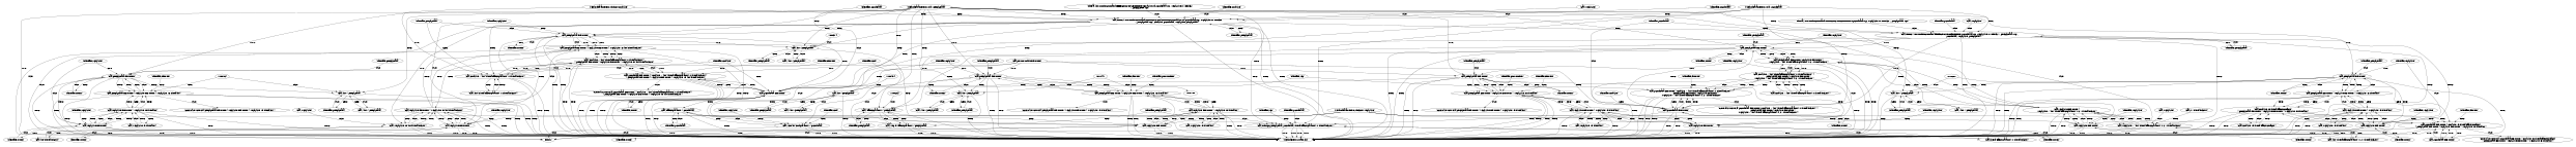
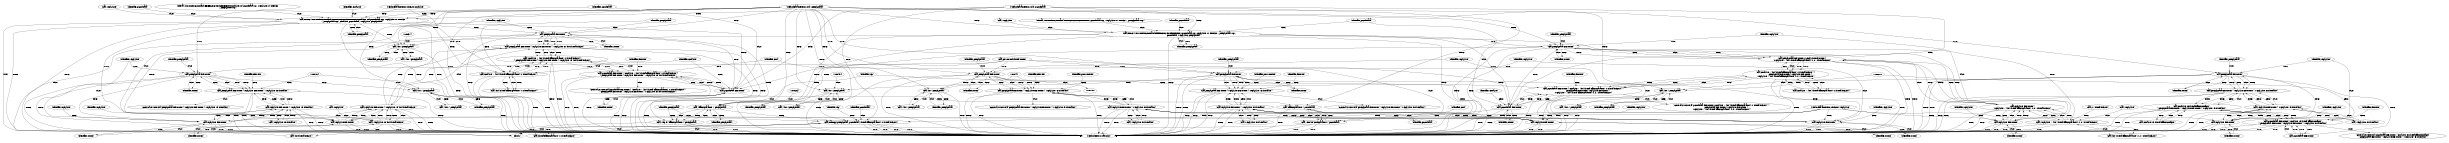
  digraph {
    n1 [label="(MethodParameterIn,void *pReplyData)"]
    n2 [label="(Call,pReplyData == NULL)"]
    n3 [label="(Call,(int *) pReplyData)"]
    n4 [label="(Call,pReplyData == NULL)"]
    n5 [label="(Call,(int *) pReplyData)"]
    n6 [label="(Call,ALOGV(\"Downmix_Command EFFECT_CMD_GET_PARAM pCmdData %p, *replySize %\" PRIu32 \", pReplyData: %p\",\n                pCmdData, *replySize, pReplyData))"]
    n7 [label="(Call,pReplyData == NULL)"]
    n8 [label="(Call,(effect_param_t *) pReplyData)"]
    n9 [label="(Call,memcpy(pReplyData, pCmdData, sizeof(effect_param_t) + sizeof(int32_t)))"]
    n10 [label="(Call,ALOGV(\"Downmix_Command EFFECT_CMD_SET_PARAM cmdSize %d pCmdData %p, *replySize %\" PRIu32\n \", pReplyData %p\", cmdSize, pCmdData, *replySize, pReplyData))"]
    n11 [label="(Call,pReplyData == NULL)"]
    n12 [label="(Call,(int *)pReplyData)"]
    n13 [label="(Call,pReplyData == NULL)"]
    n14 [label="(Call,(int *)pReplyData)"]
    n15 [label="(Call,pReplyData == NULL)"]
    n16 [label="(Call,(int *)pReplyData)"]
    n17 [label="(MethodReturn,static int)"]
    n18 [label="(Call,pReplyData == NULL || replySize == NULL || *replySize != sizeof(int))"]
    n19 [label="(Call,replySize == NULL)"]
    n20 [label="(Identifier,NULL)"]
    n21 [label="(Identifier,pReplyData)"]
    n22 [label="(Call,*(int *) pReplyData)"]
    n23 [label="(Call,pReplyData == NULL || replySize == NULL || *replySize != sizeof(int))"]
    n24 [label="(Call,replySize == NULL)"]
    n25 [label="(Identifier,NULL)"]
    n26 [label="(Identifier,pReplyData)"]
    n27 [label="(Call,*(int *) pReplyData)"]
    n28 [label="(Call,pCmdData == NULL)"]
    n29 [label="(Call,*replySize < (int) sizeof(effect_param_t) + 2 * sizeof(int32_t))"]
    n30 [label="(Block,)"]
    n31 [label="(Identifier,pReplyData)"]
    n32 [label="(Call,pReplyData == NULL || replySize == NULL ||\n *replySize < (int) sizeof(effect_param_t) + 2 * sizeof(int32_t))"]
    n33 [label="(Call,replySize == NULL)"]
    n34 [label="(Identifier,NULL)"]
    n35 [label="(Call,*rep = (effect_param_t *) pReplyData)"]
    n36 [label="(Identifier,pReplyData)"]
    n37 [label="(Call,sizeof(effect_param_t) + sizeof(int32_t))"]
    n38 [label="(Call,pCmdData == NULL)"]
    n39 [label="(Call,cmdSize < (int)(sizeof(effect_param_t) + sizeof(int32_t)))"]
    n40 [label="(Call,*replySize != (int)sizeof(int32_t))"]
    n41 [label="(Identifier,pReplyData)"]
    n42 [label="(Call,pReplyData == NULL || replySize == NULL || *replySize != (int)sizeof(int32_t))"]
    n43 [label="(Call,replySize == NULL)"]
    n44 [label="(Identifier,NULL)"]
    n45 [label="(Call,*(int *)pReplyData)"]
    n46 [label="(Identifier,pReplyData)"]
    n47 [label="(Call,pReplyData == NULL || replySize == NULL || *replySize != sizeof(int))"]
    n48 [label="(Call,replySize == NULL)"]
    n49 [label="(Identifier,NULL)"]
    n50 [label="(Call,*(int *)pReplyData)"]
    n51 [label="(Identifier,pReplyData)"]
    n52 [label="(Call,pReplyData == NULL || replySize == NULL || *replySize != sizeof(int))"]
    n53 [label="(Call,replySize == NULL)"]
    n54 [label="(Identifier,NULL)"]
    n55 [label="(Identifier,pReplyData)"]
    n56 [label="(Call,*(int *)pReplyData)"]
    n57 [label="(Call,replySize == NULL || *replySize != sizeof(int))"]
    n58 [label="(ControlStructure,if (pReplyData == NULL || replySize == NULL || *replySize != sizeof(int)))"]
    n59 [label="(Identifier,NULL)"]
    n60 [label="(Call,*replySize != sizeof(int))"]
    n61 [label="(Call,cmdSize != sizeof(effect_config_t)\n || pReplyData == NULL || replySize == NULL || *replySize != sizeof(int))"]
    n62 [label="(Call,replySize == NULL || *replySize != sizeof(int))"]
    n63 [label="(Identifier,NULL)"]
    n64 [label="(Call,pCmdData == NULL || cmdSize != sizeof(effect_config_t)\n || pReplyData == NULL || replySize == NULL || *replySize != sizeof(int))"]
    n65 [label="(Call,cmdSize != sizeof(effect_config_t))"]
    n66 [label="(Call,*replySize != sizeof(int))"]
    n67 [label="(Call,pCmdData == NULL)"]
    n68 [label="(ControlStructure,if (pCmdData == NULL || cmdSize != sizeof(effect_config_t)\n || pReplyData == NULL || replySize == NULL || *replySize != sizeof(int)))"]
    n69 [label="(Call,pCmdData == NULL || cmdSize < (int)(sizeof(effect_param_t) + sizeof(int32_t)) ||\n                pReplyData == NULL || replySize == NULL ||\n *replySize < (int) sizeof(effect_param_t) + 2 * sizeof(int32_t))"]
    n70 [label="(Identifier,NULL)"]
    n71 [label="(Call,replySize == NULL ||\n *replySize < (int) sizeof(effect_param_t) + 2 * sizeof(int32_t))"]
    n72 [label="(Call,(int) sizeof(effect_param_t) + 2 * sizeof(int32_t))"]
    n73 [label="(Call,cmdSize < (int)(sizeof(effect_param_t) + sizeof(int32_t)) ||\n                pReplyData == NULL || replySize == NULL ||\n *replySize < (int) sizeof(effect_param_t) + 2 * sizeof(int32_t))"]
    n74 [label="(ControlStructure,if (pCmdData == NULL || cmdSize < (int)(sizeof(effect_param_t) + sizeof(int32_t)) ||\n                pReplyData == NULL || replySize == NULL ||\n *replySize < (int) sizeof(effect_param_t) + 2 * sizeof(int32_t)))"]
    n75 [label="(Call,cmdSize < (int)(sizeof(effect_param_t) + sizeof(int32_t)))"]
    n76 [label="(Identifier,NULL)"]
    n77 [label="(Call,pCmdData == NULL || (cmdSize < (int)(sizeof(effect_param_t) + sizeof(int32_t)))\n || pReplyData == NULL || replySize == NULL || *replySize != (int)sizeof(int32_t))"]
    n78 [label="(Call,(effect_param_t *) pCmdData)"]
    n79 [label="(Identifier,NULL)"]
    n80 [label="(Call,(cmdSize < (int)(sizeof(effect_param_t) + sizeof(int32_t)))\n || pReplyData == NULL || replySize == NULL || *replySize != (int)sizeof(int32_t))"]
    n81 [label="(Call,(int)(sizeof(effect_param_t) + sizeof(int32_t)))"]
    n82 [label="(Call,replySize == NULL || *replySize != (int)sizeof(int32_t))"]
    n83 [label="(Call,(int)sizeof(int32_t))"]
    n84 [label="(ControlStructure,if (pCmdData == NULL || (cmdSize < (int)(sizeof(effect_param_t) + sizeof(int32_t)))\n || pReplyData == NULL || replySize == NULL || *replySize != (int)sizeof(int32_t)))"]
    n85 [label="(Call,*cmd = (cmd_param_t *) pCmdData)"]
    n86 [label="(Identifier,pCmdData)"]
    n87 [label="(Identifier,NULL)"]
    n88 [label="(Call,replySize == NULL || *replySize != sizeof(int))"]
    n89 [label="(ControlStructure,if (pReplyData == NULL || replySize == NULL || *replySize != sizeof(int)))"]
    n90 [label="(Identifier,NULL)"]
    n91 [label="(Call,*replySize != sizeof(int))"]
    n92 [label="(Call,replySize == NULL || *replySize != sizeof(int))"]
    n93 [label="(ControlStructure,if (pReplyData == NULL || replySize == NULL || *replySize != sizeof(int)))"]
    n94 [label="(Identifier,NULL)"]
    n95 [label="(Call,*replySize != sizeof(int))"]
    n96 [label="(Identifier,pReplyData)"]
    n97 [label="(Identifier,replySize)"]
    n98 [label="(Identifier,replySize)"]
    n99 [label="(Literal,\"Downmix_Command EFFECT_CMD_GET_PARAM pCmdData %p, *replySize %\" PRIu32 \", pReplyData: %p\")"]
    n100 [label="(Identifier,EINVAL)"]
    n101 [label="(MethodParameterIn,uint32_t *replySize)"]
    n102 [label="(Identifier,pCmdData)"]
    n103 [label="(Identifier,cmdSize)"]
    n104 [label="(Identifier,replySize)"]
    n105 [label="(Identifier,replySize)"]
    n106 [label="(Identifier,replySize)"]
    n107 [label="(Identifier,replySize)"]
    n108 [label="(Literal,\"Downmix_Command EFFECT_CMD_SET_PARAM cmdSize %d pCmdData %p, *replySize %\" PRIu32\n \", pReplyData %p\")"]
    n109 [label="(Identifier,pDownmixer)"]
    n110 [label="(Identifier,cmdSize)"]
    n111 [label="(Identifier,rep)"]
    n112 [label="(Identifier,replySize)"]
    n113 [label="(Identifier,EINVAL)"]
    n114 [label="(Identifier,cmd)"]
    n115 [label="(Call,*replySize)"]
    n116 [label="(Identifier,pCmdData)"]
    n117 [label="(Identifier,EINVAL)"]
    n118 [label="(Identifier,pReplyData)"]
    n119 [label="(Identifier,EINVAL)"]
    n120 [label="(Identifier,pCmdData)"]
    n121 [label="(Identifier,EINVAL)"]
    n122 [label="(Identifier,pCmdData)"]
    n123 [label="(Identifier,replySize)"]
    n124 [label="(Call,pDwmModule == NULL)"]
    n125 [label="(Identifier,replySize)"]
    n126 [label="(Identifier,replySize)"]
    n127 [label="(Call,2 * sizeof(int32_t))"]
    n128 [label="(Identifier,replySize)"]
    n129 [label="(Identifier,cmd)"]
    n130 [label="(Identifier,pDownmixer)"]
    n131 [label="(Call,*replySize)"]
    n132 [label="(Call,*replySize)"]
    n133 [label="(Identifier,pReplyData)"]
    n134 [label="(Call,*replySize)"]
    n135 [label="(Identifier,pCmdData)"]
    n136 [label="(Identifier,rep)"]
    n137 [label="(MethodParameterIn,uint32_t cmdSize)"]
    n138 [label="(MethodParameterIn,void *pCmdData)"]
    n139 [label="(Identifier,replySize)"]
    n140 [label="(Identifier,cmdSize)"]
    n141 [label="(Identifier,EINVAL)"]
    n142 [label="(Identifier,pReplyData)"]
    n143 [label="(Identifier,pReplyData)"]
    n144 [label="(Identifier,pReplyData)"]
    n145 [label="(Identifier,pReplyData)"]
    1000164
    1000200
    1000264
    1000374
    1000441
    1000100
    1000484
    n1 -> n2 [label="DDG: "]
    n1 -> n3 [label="DDG: "]
    n1 -> n4 [label="DDG: "]
    n1 -> n5 [label="DDG: "]
    n1 -> n6 [label="DDG: "]
    n1 -> n7 [label="DDG: "]
    n1 -> n8 [label="DDG: "]
    n1 -> n9 [label="DDG: "]
    n1 -> n10 [label="DDG: "]
    n1 -> n11 [label="DDG: "]
    n1 -> n12 [label="DDG: "]
    n1 -> n13 [label="DDG: "]
    n1 -> n14 [label="DDG: "]
    n1 -> n15 [label="DDG: "]
    n1 -> n16 [label="DDG: "]
    n1 -> n17 [label="DDG: "]
    n2 -> n3 [label="DDG: "]
    n2 -> n17 [label="DDG: "]
    n2 -> n17 [label="DDG: "]
    n2 -> n18 [label="AST: "]
    n2 -> n18 [label="DDG: "]
    n2 -> n18 [label="DDG: "]
    n2 -> n19 [label="DDG: "]
    n2 -> n20 [label="CFG: "]
    n3 -> n17 [label="DDG: "]
    n3 -> n21 [label="CFG: "]
    n3 -> n22 [label="AST: "]
    n4 -> n5 [label="DDG: "]
    n4 -> n17 [label="DDG: "]
    n4 -> n17 [label="DDG: "]
    n4 -> n23 [label="AST: "]
    n4 -> n23 [label="DDG: "]
    n4 -> n23 [label="DDG: "]
    n4 -> n24 [label="DDG: "]
    n4 -> n25 [label="CFG: "]
    n5 -> n17 [label="DDG: "]
    n5 -> n26 [label="CFG: "]
    n5 -> n27 [label="AST: "]
    n6 -> n7 [label="DDG: "]
    n6 -> n8 [label="DDG: "]
    n6 -> n17 [label="DDG: "]
    n6 -> n17 [label="DDG: "]
    n6 -> n17 [label="DDG: "]
    n6 -> n28 [label="DDG: "]
    n6 -> n29 [label="DDG: "]
    n6 -> n30 [label="AST: "]
    n6 -> n31 [label="CFG: "]
    n7 -> n8 [label="DDG: "]
    n7 -> n17 [label="DDG: "]
    n7 -> n17 [label="DDG: "]
    n7 -> n32 [label="AST: "]
    n7 -> n32 [label="DDG: "]
    n7 -> n32 [label="DDG: "]
    n7 -> n33 [label="DDG: "]
    n7 -> n34 [label="CFG: "]
    n8 -> n9 [label="DDG: "]
    n8 -> n35 [label="AST: "]
    n8 -> n35 [label="DDG: "]
    n8 -> n36 [label="CFG: "]
    n9 -> n17 [label="DDG: "]
    n9 -> n17 [label="DDG: "]
    n9 -> n17 [label="DDG: "]
    n9 -> n17 [label="DDG: "]
    n9 -> n30 [label="AST: "]
    n9 -> n37 [label="CFG: "]
    n10 -> n11 [label="DDG: "]
    n10 -> n12 [label="DDG: "]
    n10 -> n17 [label="DDG: "]
    n10 -> n17 [label="DDG: "]
    n10 -> n17 [label="DDG: "]
    n10 -> n17 [label="DDG: "]
    n10 -> n30 [label="AST: "]
    n10 -> n38 [label="DDG: "]
    n10 -> n39 [label="DDG: "]
    n10 -> n40 [label="DDG: "]
    n10 -> n41 [label="CFG: "]
    n11 -> n12 [label="DDG: "]
    n11 -> n17 [label="DDG: "]
    n11 -> n17 [label="DDG: "]
    n11 -> n42 [label="AST: "]
    n11 -> n42 [label="DDG: "]
    n11 -> n42 [label="DDG: "]
    n11 -> n43 [label="DDG: "]
    n11 -> n44 [label="CFG: "]
    n12 -> n17 [label="DDG: "]
    n12 -> n45 [label="AST: "]
    n12 -> n46 [label="CFG: "]
    n13 -> n14 [label="DDG: "]
    n13 -> n17 [label="DDG: "]
    n13 -> n17 [label="DDG: "]
    n13 -> n47 [label="AST: "]
    n13 -> n47 [label="DDG: "]
    n13 -> n47 [label="DDG: "]
    n13 -> n48 [label="DDG: "]
    n13 -> n49 [label="CFG: "]
    n14 -> n17 [label="DDG: "]
    n14 -> n50 [label="AST: "]
    n14 -> n51 [label="CFG: "]
    n15 -> n16 [label="DDG: "]
    n15 -> n17 [label="DDG: "]
    n15 -> n17 [label="DDG: "]
    n15 -> n52 [label="AST: "]
    n15 -> n52 [label="DDG: "]
    n15 -> n52 [label="DDG: "]
    n15 -> n53 [label="DDG: "]
    n15 -> n54 [label="CFG: "]
    n16 -> n17 [label="DDG: "]
    n16 -> n55 [label="CFG: "]
    n16 -> n56 [label="AST: "]
    n18 -> n2 [label="CFG: "]
    n18 -> n17 [label="DDG: "]
    n18 -> n17 [label="DDG: "]
    n18 -> n17 [label="DDG: "]
    n18 -> n57 [label="CFG: "]
    n18 -> n58 [label="AST: "]
    n19 -> n17 [label="DDG: "]
    n19 -> n17 [label="DDG: "]
    n19 -> n57 [label="AST: "]
    n19 -> n57 [label="DDG: "]
    n19 -> n57 [label="DDG: "]
    n19 -> n59 [label="CFG: "]
    n20 -> n2 [label="AST: "]
    n21 -> n3 [label="AST: "]
    n22 -> n3 [label="CFG: "]
    n23 -> n4 [label="CFG: "]
    n23 -> n17 [label="DDG: "]
    n23 -> n17 [label="DDG: "]
    n23 -> n61 [label="AST: "]
    n23 -> n61 [label="DDG: "]
    n23 -> n61 [label="DDG: "]
    n23 -> n62 [label="CFG: "]
    n24 -> n17 [label="DDG: "]
    n24 -> n17 [label="DDG: "]
    n24 -> n62 [label="AST: "]
    n24 -> n62 [label="DDG: "]
    n24 -> n62 [label="DDG: "]
    n24 -> n63 [label="CFG: "]
    n25 -> n4 [label="AST: "]
    n26 -> n5 [label="AST: "]
    n27 -> n5 [label="CFG: "]
    n28 -> n7 [label="DDG: "]
    n28 -> n9 [label="DDG: "]
    n28 -> n17 [label="DDG: "]
    n28 -> n17 [label="DDG: "]
    n28 -> n69 [label="AST: "]
    n28 -> n69 [label="DDG: "]
    n28 -> n69 [label="DDG: "]
    n28 -> n70 [label="CFG: "]
    n29 -> n17 [label="DDG: "]
    n29 -> n17 [label="DDG: "]
    n29 -> n71 [label="AST: "]
    n29 -> n71 [label="DDG: "]
    n29 -> n71 [label="DDG: "]
    n29 -> n72 [label="CFG: "]
    n31 -> n6 [label="AST: "]
    n32 -> n7 [label="CFG: "]
    n32 -> n17 [label="DDG: "]
    n32 -> n17 [label="DDG: "]
    n32 -> n71 [label="CFG: "]
    n32 -> n73 [label="AST: "]
    n32 -> n73 [label="DDG: "]
    n32 -> n73 [label="DDG: "]
    n33 -> n17 [label="DDG: "]
    n33 -> n17 [label="DDG: "]
    n33 -> n71 [label="AST: "]
    n33 -> n71 [label="DDG: "]
    n33 -> n71 [label="DDG: "]
    n33 -> n76 [label="CFG: "]
    n34 -> n7 [label="AST: "]
    n35 -> n8 [label="CFG: "]
    n35 -> n17 [label="DDG: "]
    n35 -> n17 [label="DDG: "]
    n35 -> n30 [label="DDG: "]
    n36 -> n8 [label="AST: "]
    n37 -> n9 [label="AST: "]
    n38 -> n11 [label="DDG: "]
    n38 -> n17 [label="DDG: "]
    n38 -> n17 [label="DDG: "]
    n38 -> n77 [label="AST: "]
    n38 -> n77 [label="DDG: "]
    n38 -> n77 [label="DDG: "]
    n38 -> n78 [label="DDG: "]
    n38 -> n79 [label="CFG: "]
    n39 -> n17 [label="DDG: "]
    n39 -> n17 [label="DDG: "]
    n39 -> n80 [label="AST: "]
    n39 -> n80 [label="DDG: "]
    n39 -> n80 [label="DDG: "]
    n39 -> n81 [label="CFG: "]
    n40 -> n17 [label="DDG: "]
    n40 -> n17 [label="DDG: "]
    n40 -> n82 [label="AST: "]
    n40 -> n82 [label="DDG: "]
    n40 -> n82 [label="DDG: "]
    n40 -> n83 [label="CFG: "]
    n41 -> n10 [label="AST: "]
    n42 -> n11 [label="CFG: "]
    n42 -> n17 [label="DDG: "]
    n42 -> n17 [label="DDG: "]
    n42 -> n80 [label="AST: "]
    n42 -> n80 [label="DDG: "]
    n42 -> n80 [label="DDG: "]
    n42 -> n82 [label="CFG: "]
    n43 -> n17 [label="DDG: "]
    n43 -> n17 [label="DDG: "]
    n43 -> n82 [label="AST: "]
    n43 -> n82 [label="DDG: "]
    n43 -> n82 [label="DDG: "]
    n43 -> n87 [label="CFG: "]
    n44 -> n11 [label="AST: "]
    n45 -> n12 [label="CFG: "]
    n46 -> n12 [label="AST: "]
    n47 -> n13 [label="CFG: "]
    n47 -> n17 [label="DDG: "]
    n47 -> n17 [label="DDG: "]
    n47 -> n17 [label="DDG: "]
    n47 -> n88 [label="CFG: "]
    n47 -> n89 [label="AST: "]
    n48 -> n17 [label="DDG: "]
    n48 -> n17 [label="DDG: "]
    n48 -> n88 [label="AST: "]
    n48 -> n88 [label="DDG: "]
    n48 -> n88 [label="DDG: "]
    n48 -> n90 [label="CFG: "]
    n49 -> n13 [label="AST: "]
    n50 -> n14 [label="CFG: "]
    n51 -> n14 [label="AST: "]
    n52 -> n15 [label="CFG: "]
    n52 -> n17 [label="DDG: "]
    n52 -> n17 [label="DDG: "]
    n52 -> n17 [label="DDG: "]
    n52 -> n92 [label="CFG: "]
    n52 -> n93 [label="AST: "]
    n53 -> n17 [label="DDG: "]
    n53 -> n17 [label="DDG: "]
    n53 -> n92 [label="AST: "]
    n53 -> n92 [label="DDG: "]
    n53 -> n92 [label="DDG: "]
    n53 -> n94 [label="CFG: "]
    n54 -> n15 [label="AST: "]
    n55 -> n16 [label="AST: "]
    n56 -> n16 [label="CFG: "]
    n57 -> n17 [label="DDG: "]
    n57 -> n17 [label="DDG: "]
    n57 -> n18 [label="AST: "]
    n57 -> n18 [label="DDG: "]
    n57 -> n18 [label="DDG: "]
    n57 -> n19 [label="CFG: "]
    n57 -> n60 [label="CFG: "]
    n59 -> n19 [label="AST: "]
    n60 -> n57 [label="AST: "]
    n60 -> n57 [label="DDG: "]
    n61 -> n17 [label="DDG: "]
    n61 -> n17 [label="DDG: "]
    n61 -> n23 [label="CFG: "]
    n61 -> n64 [label="AST: "]
    n61 -> n64 [label="DDG: "]
    n61 -> n64 [label="DDG: "]
    n61 -> n65 [label="CFG: "]
    n62 -> n17 [label="DDG: "]
    n62 -> n17 [label="DDG: "]
    n62 -> n23 [label="AST: "]
    n62 -> n23 [label="DDG: "]
    n62 -> n23 [label="DDG: "]
    n62 -> n24 [label="CFG: "]
    n62 -> n66 [label="CFG: "]
    n63 -> n24 [label="AST: "]
    n64 -> n17 [label="DDG: "]
    n64 -> n17 [label="DDG: "]
    n64 -> n17 [label="DDG: "]
    n64 -> n61 [label="CFG: "]
    n64 -> n67 [label="CFG: "]
    n64 -> n68 [label="AST: "]
    n65 -> n61 [label="AST: "]
    n65 -> n61 [label="DDG: "]
    n66 -> n62 [label="AST: "]
    n66 -> n62 [label="DDG: "]
    n67 -> n4 [label="DDG: "]
    n67 -> n64 [label="AST: "]
    n67 -> n64 [label="DDG: "]
    n67 -> n64 [label="DDG: "]
    n69 -> n17 [label="DDG: "]
    n69 -> n17 [label="DDG: "]
    n69 -> n17 [label="DDG: "]
    n69 -> n28 [label="CFG: "]
    n69 -> n73 [label="CFG: "]
    n69 -> n74 [label="AST: "]
    n70 -> n28 [label="AST: "]
    n71 -> n17 [label="DDG: "]
    n71 -> n17 [label="DDG: "]
    n71 -> n29 [label="CFG: "]
    n71 -> n32 [label="AST: "]
    n71 -> n32 [label="DDG: "]
    n71 -> n32 [label="DDG: "]
    n71 -> n33 [label="CFG: "]
    n72 -> n29 [label="AST: "]
    n73 -> n17 [label="DDG: "]
    n73 -> n17 [label="DDG: "]
    n73 -> n32 [label="CFG: "]
    n73 -> n69 [label="AST: "]
    n73 -> n69 [label="DDG: "]
    n73 -> n69 [label="DDG: "]
    n73 -> n75 [label="CFG: "]
    n75 -> n73 [label="AST: "]
    n75 -> n73 [label="DDG: "]
    n75 -> n73 [label="DDG: "]
    n76 -> n33 [label="AST: "]
    n77 -> n17 [label="DDG: "]
    n77 -> n17 [label="DDG: "]
    n77 -> n17 [label="DDG: "]
    n77 -> n38 [label="CFG: "]
    n77 -> n80 [label="CFG: "]
    n77 -> n84 [label="AST: "]
    n78 -> n17 [label="DDG: "]
    n78 -> n85 [label="AST: "]
    n78 -> n85 [label="DDG: "]
    n78 -> n86 [label="CFG: "]
    n79 -> n38 [label="AST: "]
    n80 -> n17 [label="DDG: "]
    n80 -> n17 [label="DDG: "]
    n80 -> n39 [label="CFG: "]
    n80 -> n42 [label="CFG: "]
    n80 -> n77 [label="AST: "]
    n80 -> n77 [label="DDG: "]
    n80 -> n77 [label="DDG: "]
    n81 -> n39 [label="AST: "]
    n81 -> n39 [label="DDG: "]
    n82 -> n17 [label="DDG: "]
    n82 -> n17 [label="DDG: "]
    n82 -> n40 [label="CFG: "]
    n82 -> n42 [label="AST: "]
    n82 -> n42 [label="DDG: "]
    n82 -> n42 [label="DDG: "]
    n82 -> n43 [label="CFG: "]
    n83 -> n40 [label="AST: "]
    n85 -> n17 [label="DDG: "]
    n85 -> n17 [label="DDG: "]
    n85 -> n30 [label="AST: "]
    n85 -> n78 [label="CFG: "]
    n86 -> n78 [label="AST: "]
    n87 -> n43 [label="AST: "]
    n88 -> n17 [label="DDG: "]
    n88 -> n17 [label="DDG: "]
    n88 -> n47 [label="AST: "]
    n88 -> n47 [label="DDG: "]
    n88 -> n47 [label="DDG: "]
    n88 -> n48 [label="CFG: "]
    n88 -> n91 [label="CFG: "]
    n90 -> n48 [label="AST: "]
    n91 -> n88 [label="AST: "]
    n91 -> n88 [label="DDG: "]
    n92 -> n17 [label="DDG: "]
    n92 -> n17 [label="DDG: "]
    n92 -> n52 [label="AST: "]
    n92 -> n52 [label="DDG: "]
    n92 -> n52 [label="DDG: "]
    n92 -> n53 [label="CFG: "]
    n92 -> n95 [label="CFG: "]
    n94 -> n53 [label="AST: "]
    n95 -> n92 [label="AST: "]
    n95 -> n92 [label="DDG: "]
    n96 -> n11 [label="AST: "]
    n96 -> n39 [label="CFG: "]
    n97 -> n53 [label="CFG: "]
    n98 -> n33 [label="CFG: "]
    n99 -> n6 [label="AST: "]
    n100 -> n18 [label="CFG: "]
    n101 -> n19 [label="DDG: "]
    n101 -> n24 [label="DDG: "]
    n101 -> n33 [label="DDG: "]
    n101 -> n43 [label="DDG: "]
    n101 -> n48 [label="DDG: "]
    n101 -> n53 [label="DDG: "]
    n102 -> n6 [label="CFG: "]
    n102 -> n28 [label="AST: "]
    n103 -> n38 [label="CFG: "]
    n103 -> n39 [label="AST: "]
    n104 -> n15 [label="CFG: "]
    n104 -> n53 [label="AST: "]
    n105 -> n43 [label="CFG: "]
    n106 -> n11 [label="CFG: "]
    n106 -> n43 [label="AST: "]
    n107 -> n19 [label="CFG: "]
    n108 -> n10 [label="AST: "]
    n109 -> n52 [label="CFG: "]
    n110 -> n10 [label="AST: "]
    n111 -> n9 [label="CFG: "]
    n112 -> n4 [label="CFG: "]
    n112 -> n24 [label="AST: "]
    n113 -> n69 [label="CFG: "]
    n114 -> n77 [label="CFG: "]
    n114 -> n85 [label="AST: "]
    n115 -> n10 [label="AST: "]
    n116 -> n6 [label="AST: "]
    n117 -> n77 [label="CFG: "]
    n118 -> n9 [label="AST: "]
    n118 -> n35 [label="CFG: "]
    n119 -> n52 [label="CFG: "]
    n120 -> n10 [label="CFG: "]
    n120 -> n38 [label="AST: "]
    n121 -> n47 [label="CFG: "]
    n122 -> n10 [label="AST: "]
    n123 -> n48 [label="CFG: "]
    n124 -> n2 [label="DDG: "]
    n124 -> n13 [label="DDG: "]
    n124 -> n15 [label="DDG: "]
    n124 -> n28 [label="DDG: "]
    n124 -> n38 [label="DDG: "]
    n125 -> n2 [label="CFG: "]
    n125 -> n19 [label="AST: "]
    n126 -> n7 [label="CFG: "]
    n126 -> n33 [label="AST: "]
    n127 -> n29 [label="DDG: "]
    n128 -> n24 [label="CFG: "]
    n129 -> n85 [label="CFG: "]
    n130 -> n47 [label="CFG: "]
    n131 -> n6 [label="AST: "]
    n132 -> n40 [label="AST: "]
    n133 -> n13 [label="AST: "]
    n134 -> n29 [label="AST: "]
    n135 -> n9 [label="AST: "]
    n136 -> n35 [label="AST: "]
    n136 -> n69 [label="CFG: "]
    n137 -> n10 [label="DDG: "]
    n137 -> n39 [label="DDG: "]
    n138 -> n6 [label="DDG: "]
    n138 -> n9 [label="DDG: "]
    n138 -> n10 [label="DDG: "]
    n138 -> n28 [label="DDG: "]
    n138 -> n38 [label="DDG: "]
+   n138 -> n78 [label="DDG: "]
    n139 -> n13 [label="CFG: "]
    n139 -> n48 [label="AST: "]
    n140 -> n28 [label="CFG: "]
    n141 -> n64 [label="CFG: "]
    n142 -> n7 [label="AST: "]
    n143 -> n15 [label="AST: "]
    n144 -> n4 [label="AST: "]
    n145 -> n2 [label="AST: "]
    1000164 -> n3 [label="AST: "]
    1000164 -> n18 [label="CFG: "]
    1000200 -> n5 [label="AST: "]
    1000200 -> n64 [label="CFG: "]
    1000264 -> n8 [label="AST: "]
    1000374 -> n12 [label="AST: "]
    1000441 -> n14 [label="AST: "]
    1000441 -> 1000100 [label="AST: "]
    1000484 -> n16 [label="AST: "]
  }
